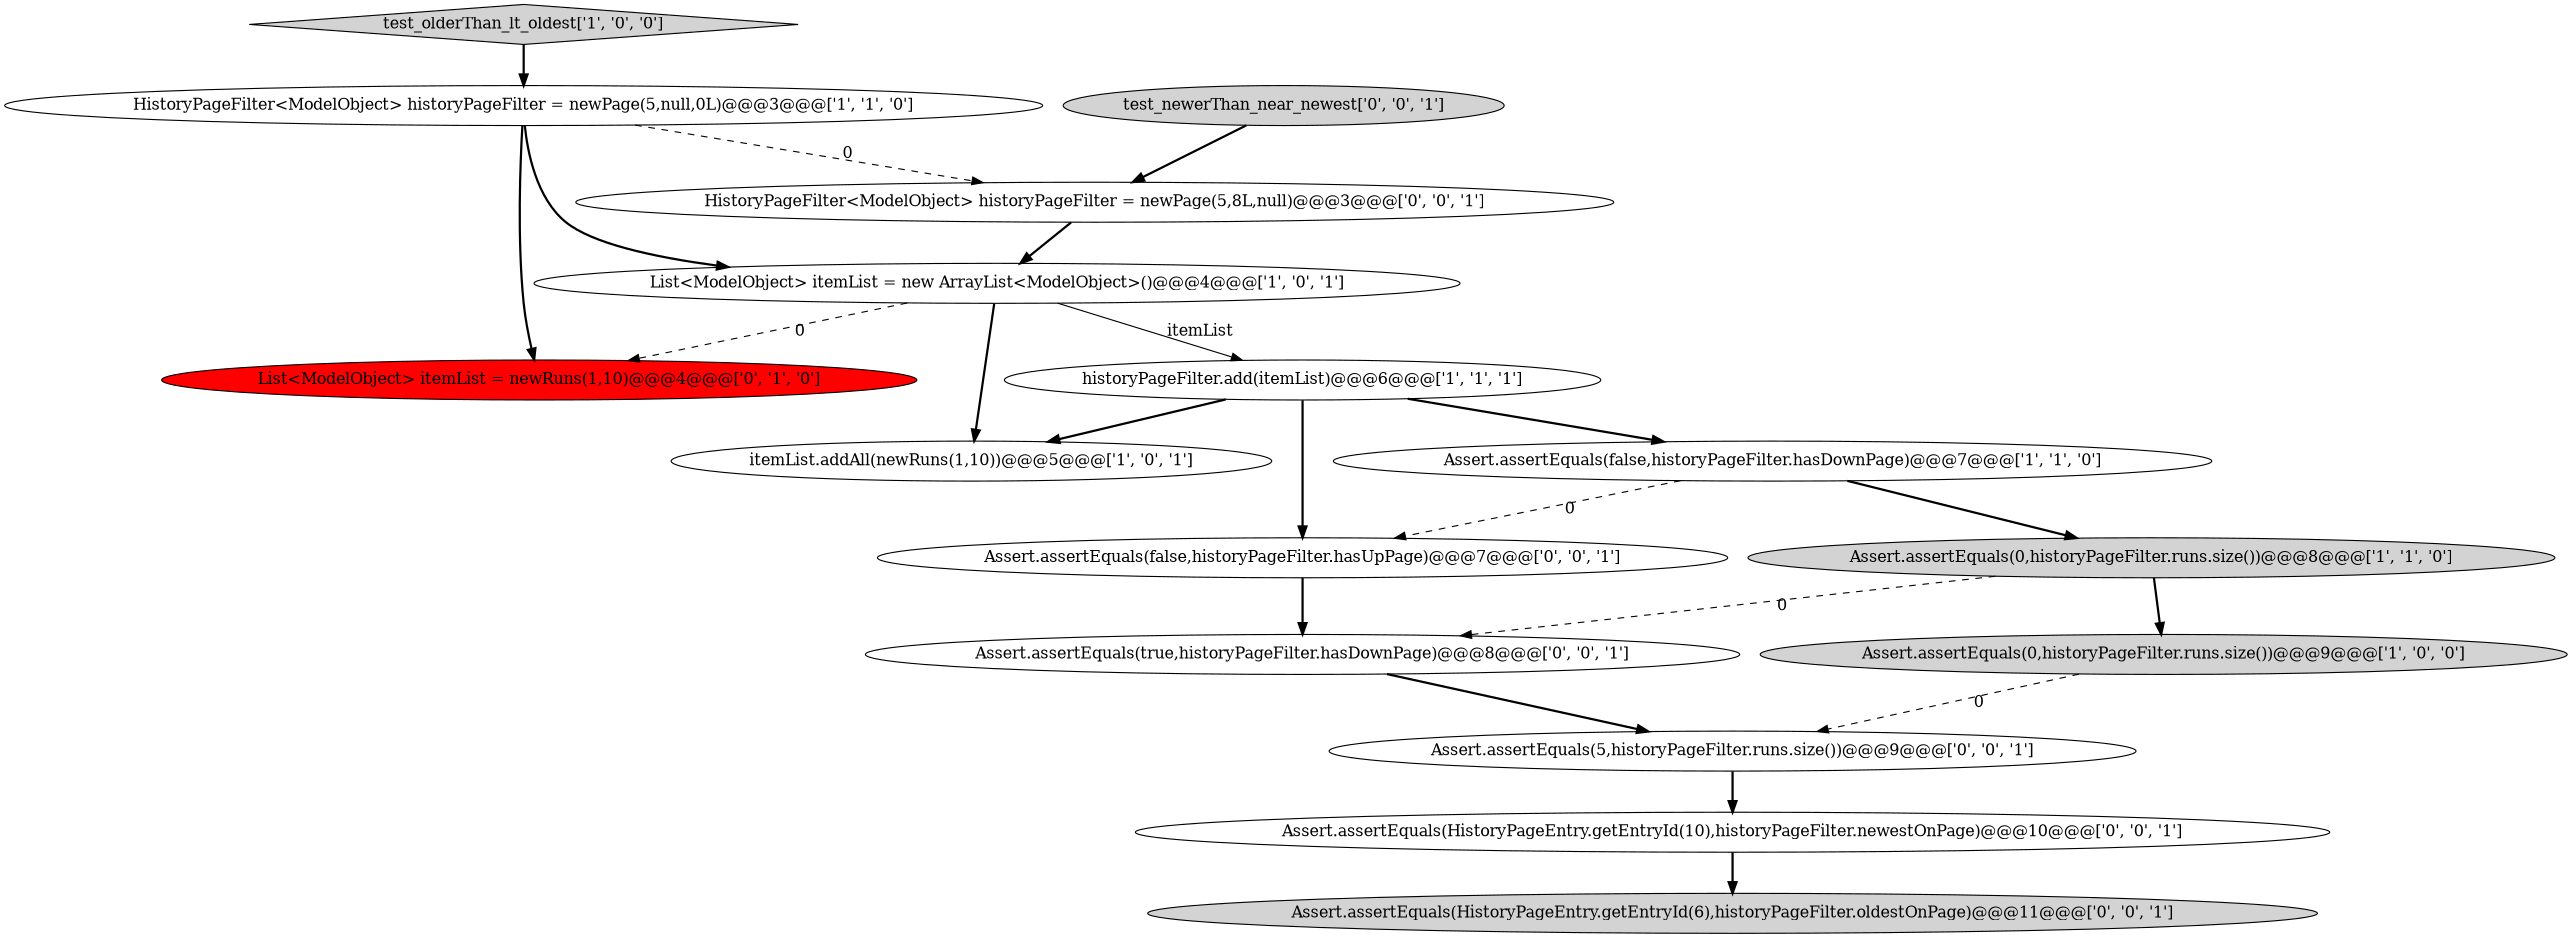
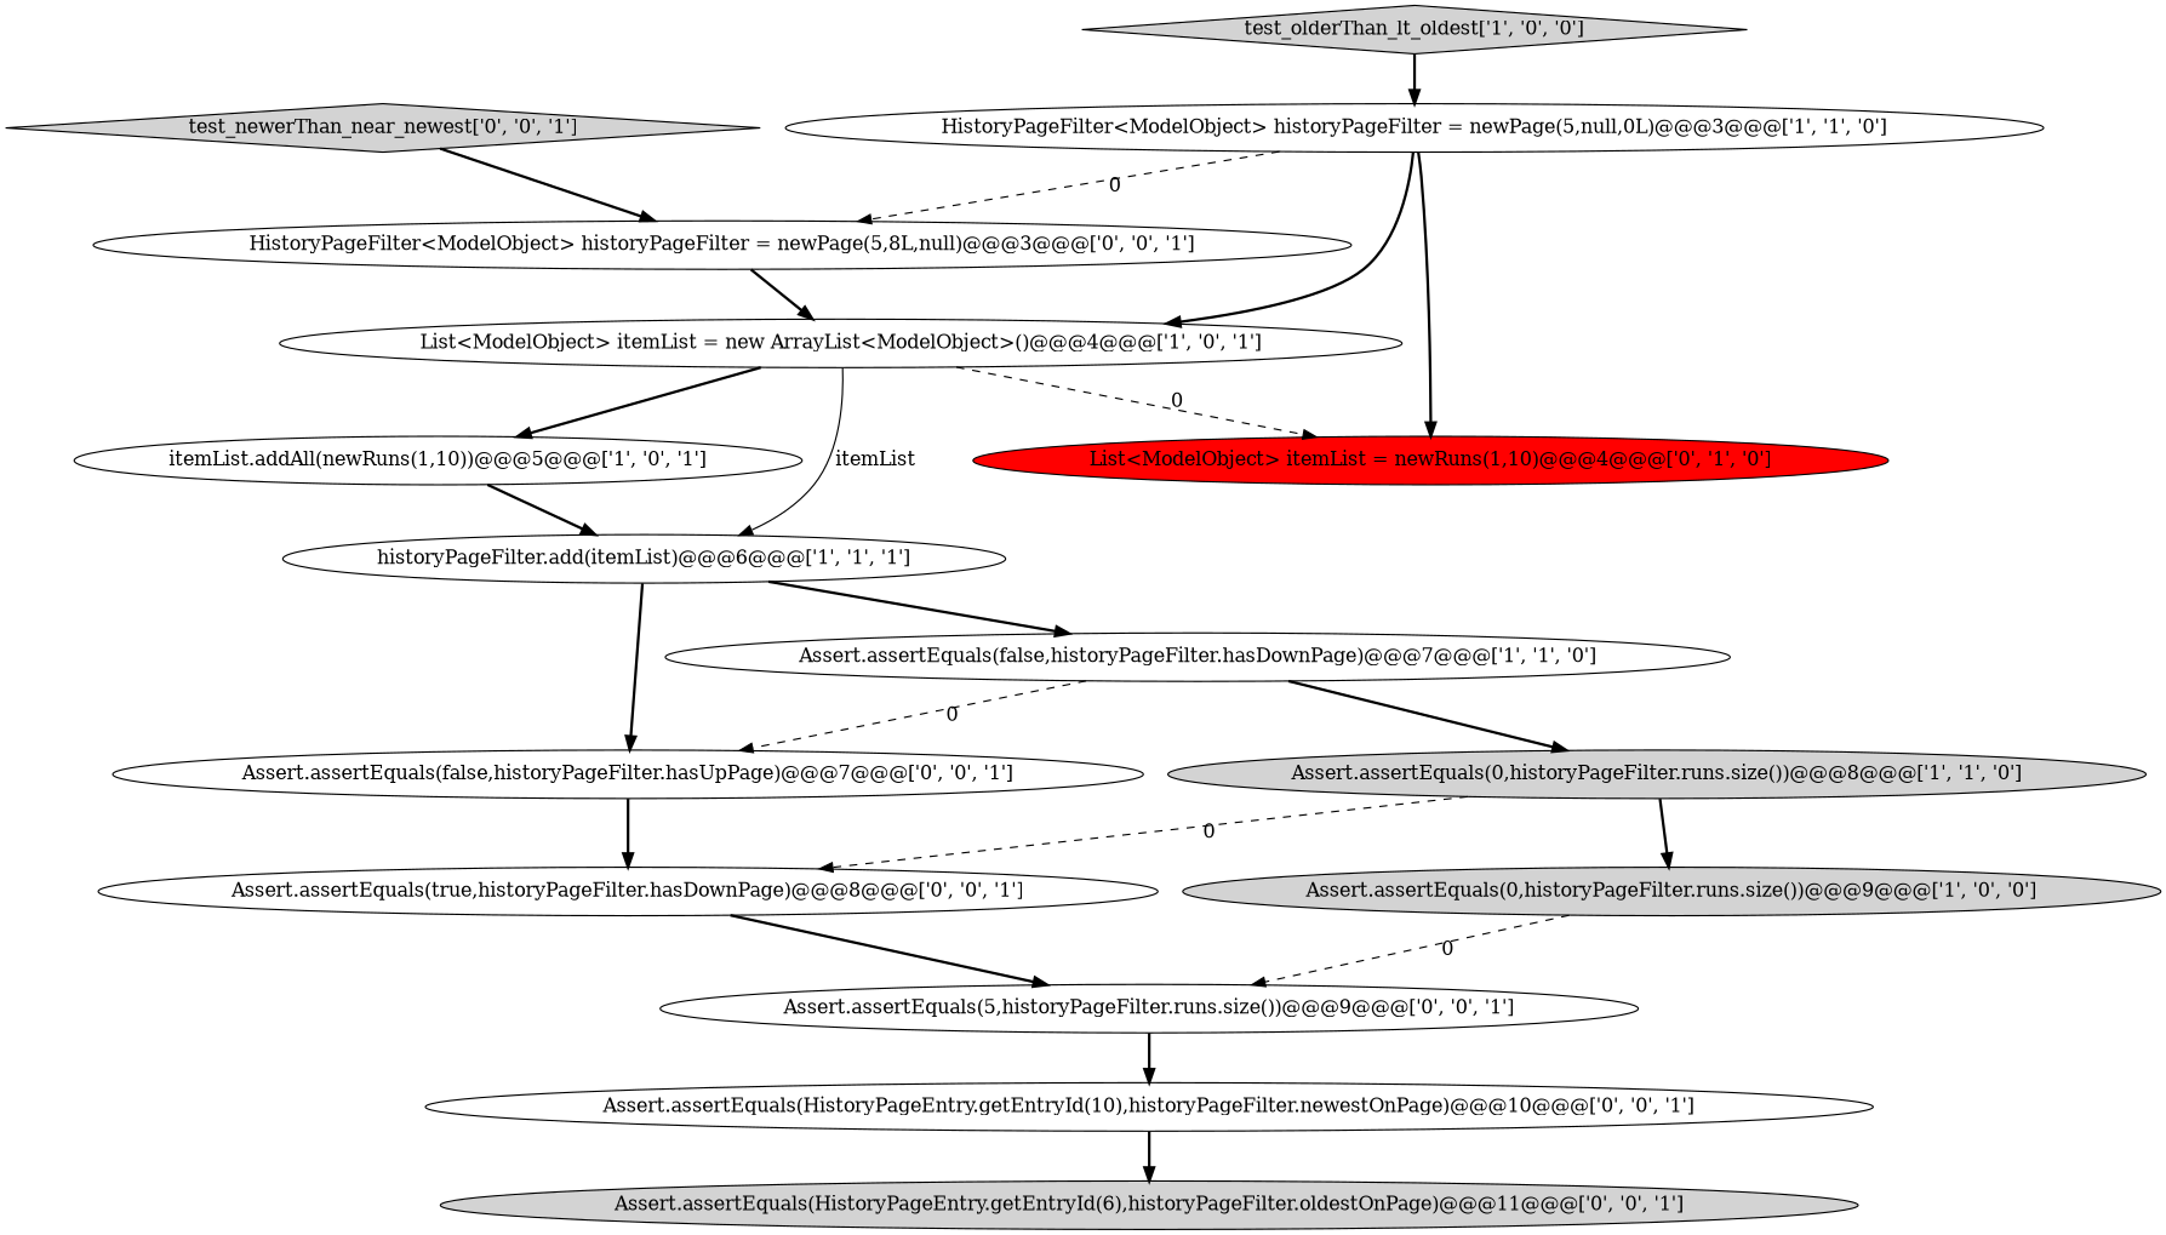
  digraph {
    node [fillcolor=white shape=ellipse style=filled]
    edge [style=bold]
    n1 [label="HistoryPageFilter<ModelObject> historyPageFilter = newPage(5,null,0L)@@@3@@@['1', '1', '0']"]
    n2 [label="HistoryPageFilter<ModelObject> historyPageFilter = newPage(5,8L,null)@@@3@@@['0', '0', '1']"]
    n3 [label="List<ModelObject> itemList = new ArrayList<ModelObject>()@@@4@@@['1', '0', '1']"]
    n4 [fillcolor=red label="List<ModelObject> itemList = newRuns(1,10)@@@4@@@['0', '1', '0']"]
    n5 [label="itemList.addAll(newRuns(1,10))@@@5@@@['1', '0', '1']"]
    n6 [label="historyPageFilter.add(itemList)@@@6@@@['1', '1', '1']"]
    n7 [fillcolor=lightgray label="Assert.assertEquals(HistoryPageEntry.getEntryId(6),historyPageFilter.oldestOnPage)@@@11@@@['0', '0', '1']"]
    n8 [label="Assert.assertEquals(HistoryPageEntry.getEntryId(10),historyPageFilter.newestOnPage)@@@10@@@['0', '0', '1']"]
    n9 [label="Assert.assertEquals(false,historyPageFilter.hasUpPage)@@@7@@@['0', '0', '1']"]
    n10 [label="Assert.assertEquals(false,historyPageFilter.hasDownPage)@@@7@@@['1', '1', '0']"]
    n11 [fillcolor=lightgray label="test_olderThan_lt_oldest['1', '0', '0']" shape=diamond]
    n12 [label="Assert.assertEquals(true,historyPageFilter.hasDownPage)@@@8@@@['0', '0', '1']"]
    n13 [label="Assert.assertEquals(5,historyPageFilter.runs.size())@@@9@@@['0', '0', '1']"]
    n14 [fillcolor=lightgray label="Assert.assertEquals(0,historyPageFilter.runs.size())@@@8@@@['1', '1', '0']"]
    n15 [fillcolor=lightgray label="Assert.assertEquals(0,historyPageFilter.runs.size())@@@9@@@['1', '0', '0']"]
-   n16 [fillcolor=lightgray label="test_newerThan_near_newest['0', '0', '1']"]
+   n16 [fillcolor=lightgray label="test_newerThan_near_newest['0', '0', '1']" shape=diamond]
    n1 -> n2 [label=0 style=dashed]
    n1 -> n3
    n1 -> n4
    n2 -> n3
    n3 -> n4 [label=0 style=dashed]
    n3 -> n5
    n3 -> n6 [label=itemList style=solid]
-   n6 -> n5
+   n5 -> n6
    n6 -> n9
    n6 -> n10
    n8 -> n7
    n9 -> n12
    n10 -> n9 [label=0 style=dashed]
    n10 -> n14
    n11 -> n1
    n12 -> n13
    n13 -> n8
    n14 -> n12 [label=0 style=dashed]
    n14 -> n15
    n15 -> n13 [label=0 style=dashed]
    n16 -> n2
  }
